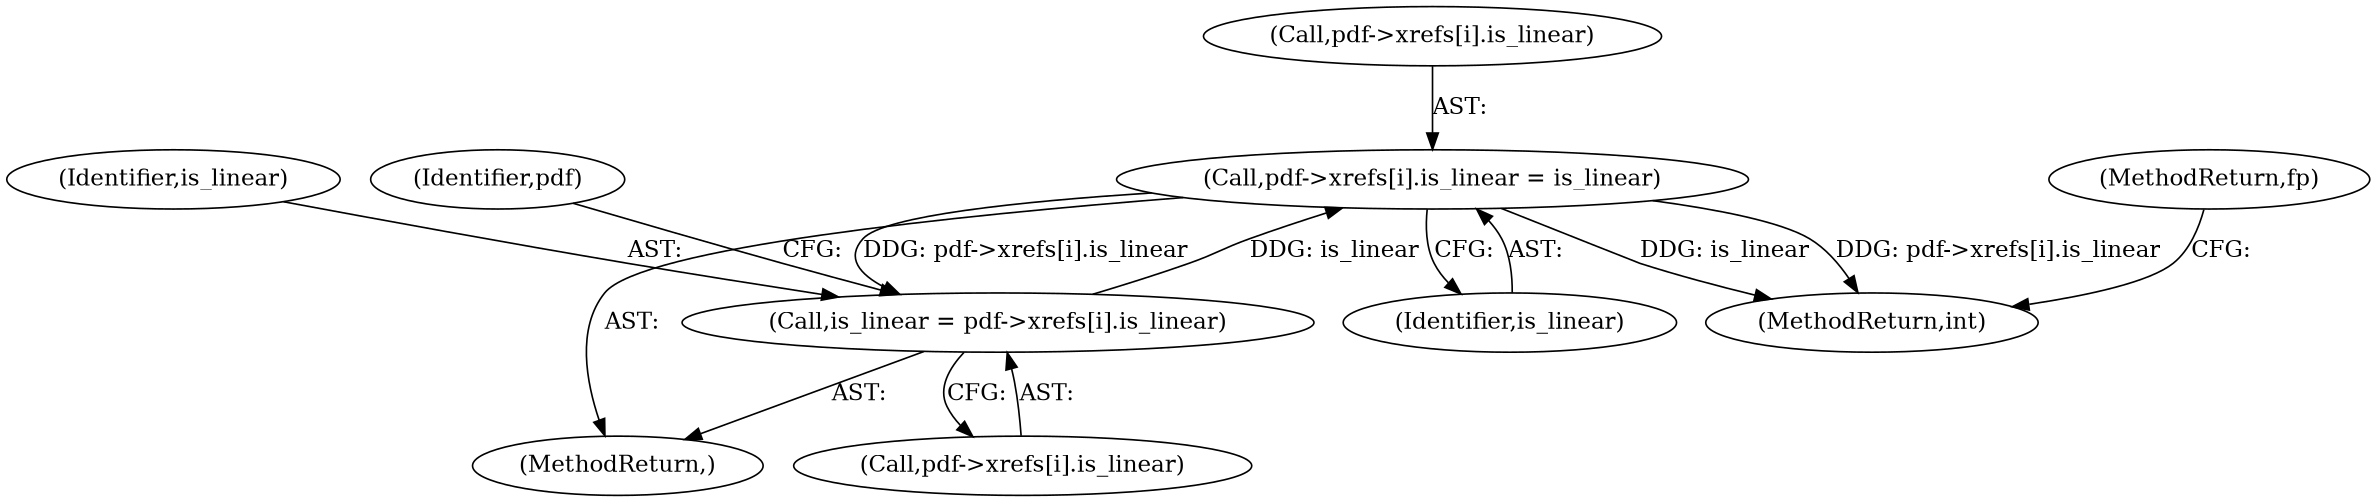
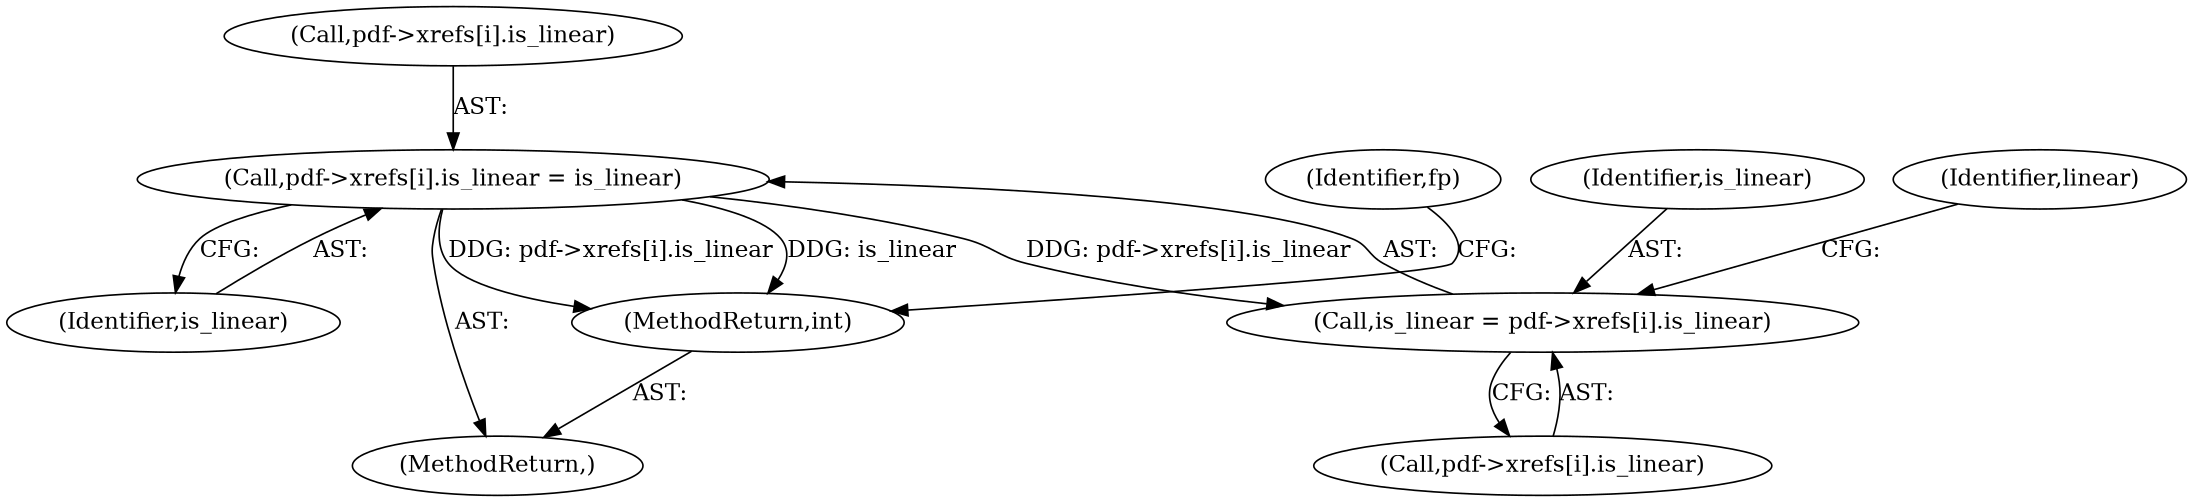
  digraph {
    n1 [label="(Call,pdf->xrefs[i].is_linear = is_linear)"]
    n2 [label="(Call,is_linear = pdf->xrefs[i].is_linear)"]
    n3 [label="(MethodReturn,)"]
    n4 [label="(MethodReturn,int)"]
    n5 [label="(Identifier,is_linear)"]
    n6 [label="(Call,pdf->xrefs[i].is_linear)"]
    n7 [label="(Identifier,is_linear)"]
    n8 [label="(Call,pdf->xrefs[i].is_linear)"]
-   n9 [label="(MethodReturn,fp)"]
-   n10 [label="(Identifier,pdf)"]
+   n9 [label="(Identifier,fp)"]
+   n10 [label="(Identifier,linear)"]
    n1 -> n2 [label="DDG: pdf->xrefs[i].is_linear"]
    n1 -> n3 [label="AST: "]
    n1 -> n4 [label="DDG: is_linear"]
    n1 -> n4 [label="DDG: pdf->xrefs[i].is_linear"]
    n1 -> n5 [label="CFG: "]
-   n2 -> n1 [label="DDG: is_linear"]
-   n2 -> n3 [label="AST: "]
+   n2 -> n1 [label="AST: "]
+   n4 -> n3 [label="AST: "]
    n2 -> n6 [label="CFG: "]
    n5 -> n1 [label="AST: "]
    n6 -> n2 [label="AST: "]
    n7 -> n2 [label="AST: "]
    n8 -> n1 [label="AST: "]
    n9 -> n4 [label="CFG: "]
    n10 -> n2 [label="CFG: "]
  }
